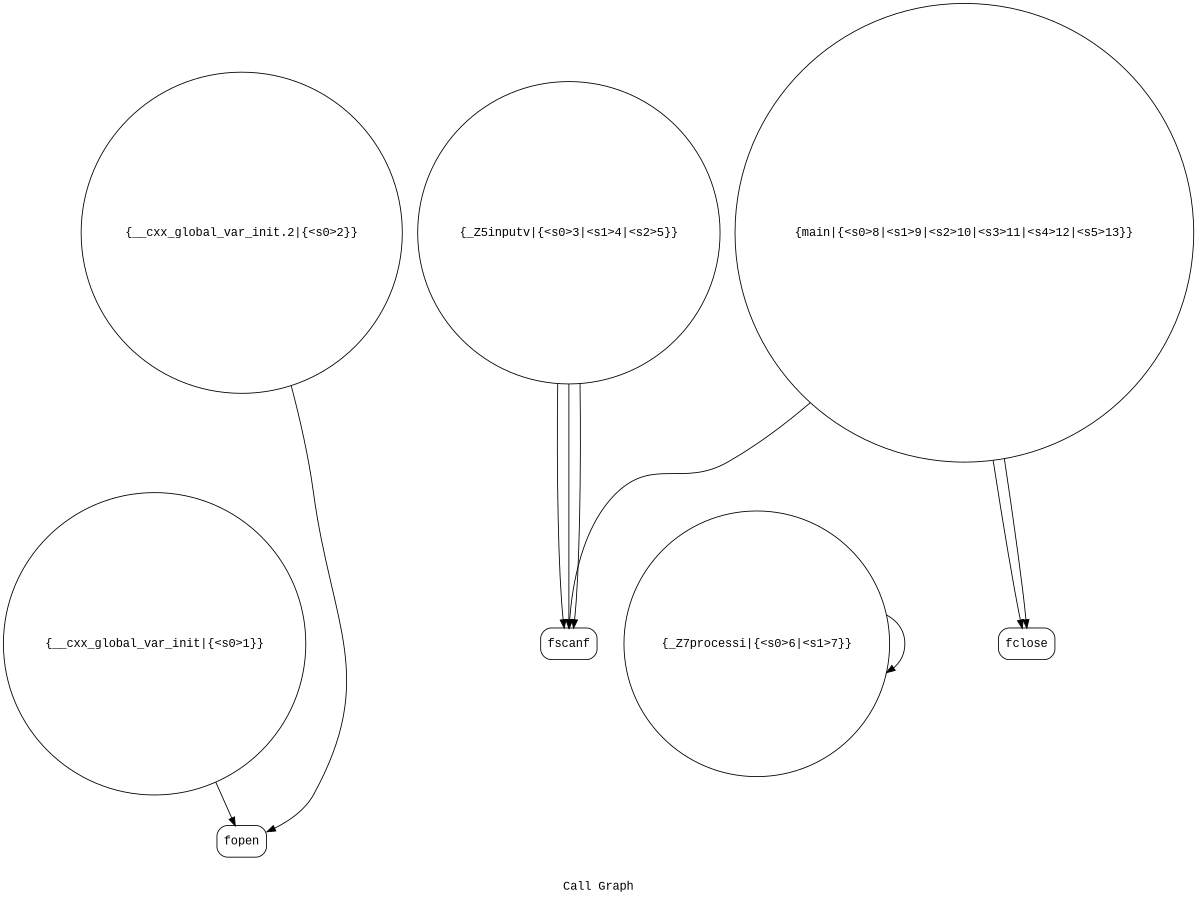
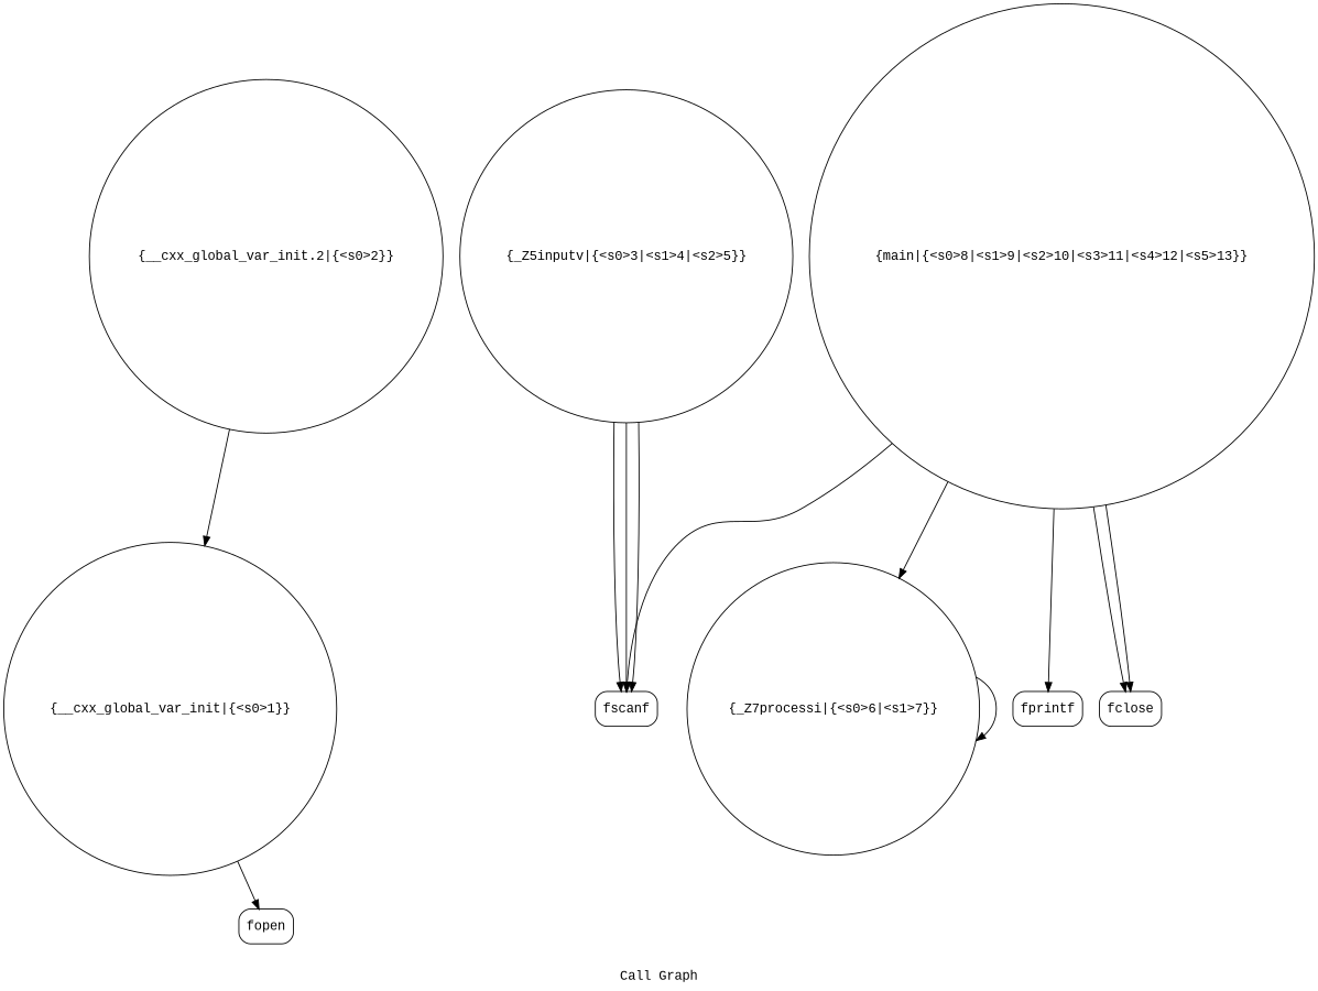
  digraph {
    fontname="Liberation Mono"
    label="Call Graph"
    node [fontname="Liberation Mono" shape=circle]
    edge [color=black fontname="Liberation Mono" tailport=s0]
    n1 [label="{__cxx_global_var_init|{<s0>1}}"]
    n2 [label="{fopen}" shape=Mrecord]
    n3 [label="{main|{<s0>8|<s1>9|<s2>10|<s3>11|<s4>12|<s5>13}}"]
    n4 [label="{fscanf}" shape=Mrecord]
    n5 [label="{_Z7processi|{<s0>6|<s1>7}}"]
+   n6 [label="{fprintf}" shape=Mrecord]
    n7 [label="{fclose}" shape=Mrecord]
    n8 [label="{_Z5inputv|{<s0>3|<s1>4|<s2>5}}"]
    n9 [label="{__cxx_global_var_init.2|{<s0>2}}"]
    n1 -> n2
    n3 -> n4
+   n3 -> n5 [tailport=s2]
+   n3 -> n6 [tailport=s3]
    n3 -> n7 [tailport=s4]
    n3 -> n7 [tailport=s5]
    n5 -> n5 [tailport=s1]
    n8 -> n4
    n8 -> n4 [tailport=s1]
    n8 -> n4 [tailport=s2]
-   n9 -> n2
+   n9 -> n1
  }
